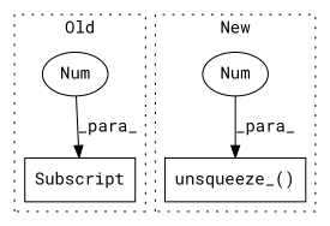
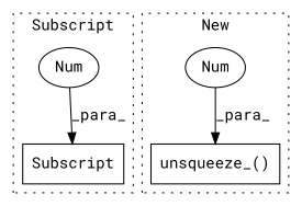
  digraph {
    fontname="Roboto Mono"
    node [a=76 l=1 shape=box fontname="Roboto Mono"]
    edge [fontname="Roboto Mono"]
    n1 [a=63 l="17,0" label=Subscript s="12517,0"]
    n2 [label=Num s=12532 shape=ellipse]
    n3 [a=75 l="32,1" label="unsqueeze_()" s="14128,14161"]
    n4 [label=Num s=14160 shape=ellipse]
    subgraph cluster_1 {
-     label=Old
+     label=Subscript
      style=dotted
      n1
      n2
    }
    subgraph cluster_2 {
      label=New
      style=dotted
      n3
      n4
    }
    n2 -> n1 [label=_para_]
    n4 -> n3 [label=_para_]
  }
